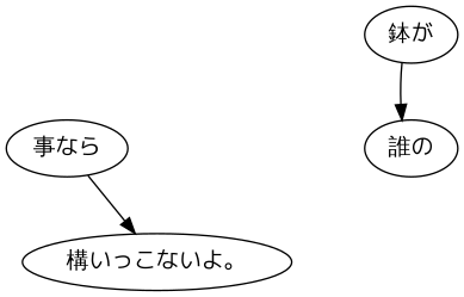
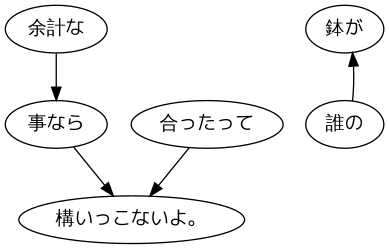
  digraph {
    fontname="DejaVu Sans Mono"
    node [fontname="DejaVu Sans Mono"]
    edge [fontname="DejaVu Sans Mono"]
    n1 [label="構いっこないよ。"]
+   n2 [label="余計な"]
    n3 [label="事なら"]
    n4 [label="鉢が"]
    n5 [label="誰の"]
+   n6 [label="合ったって"]
+   n2 -> n3
    n3 -> n1
-   n4 -> n5
+   n5 -> n4
+   n6 -> n1
  }
